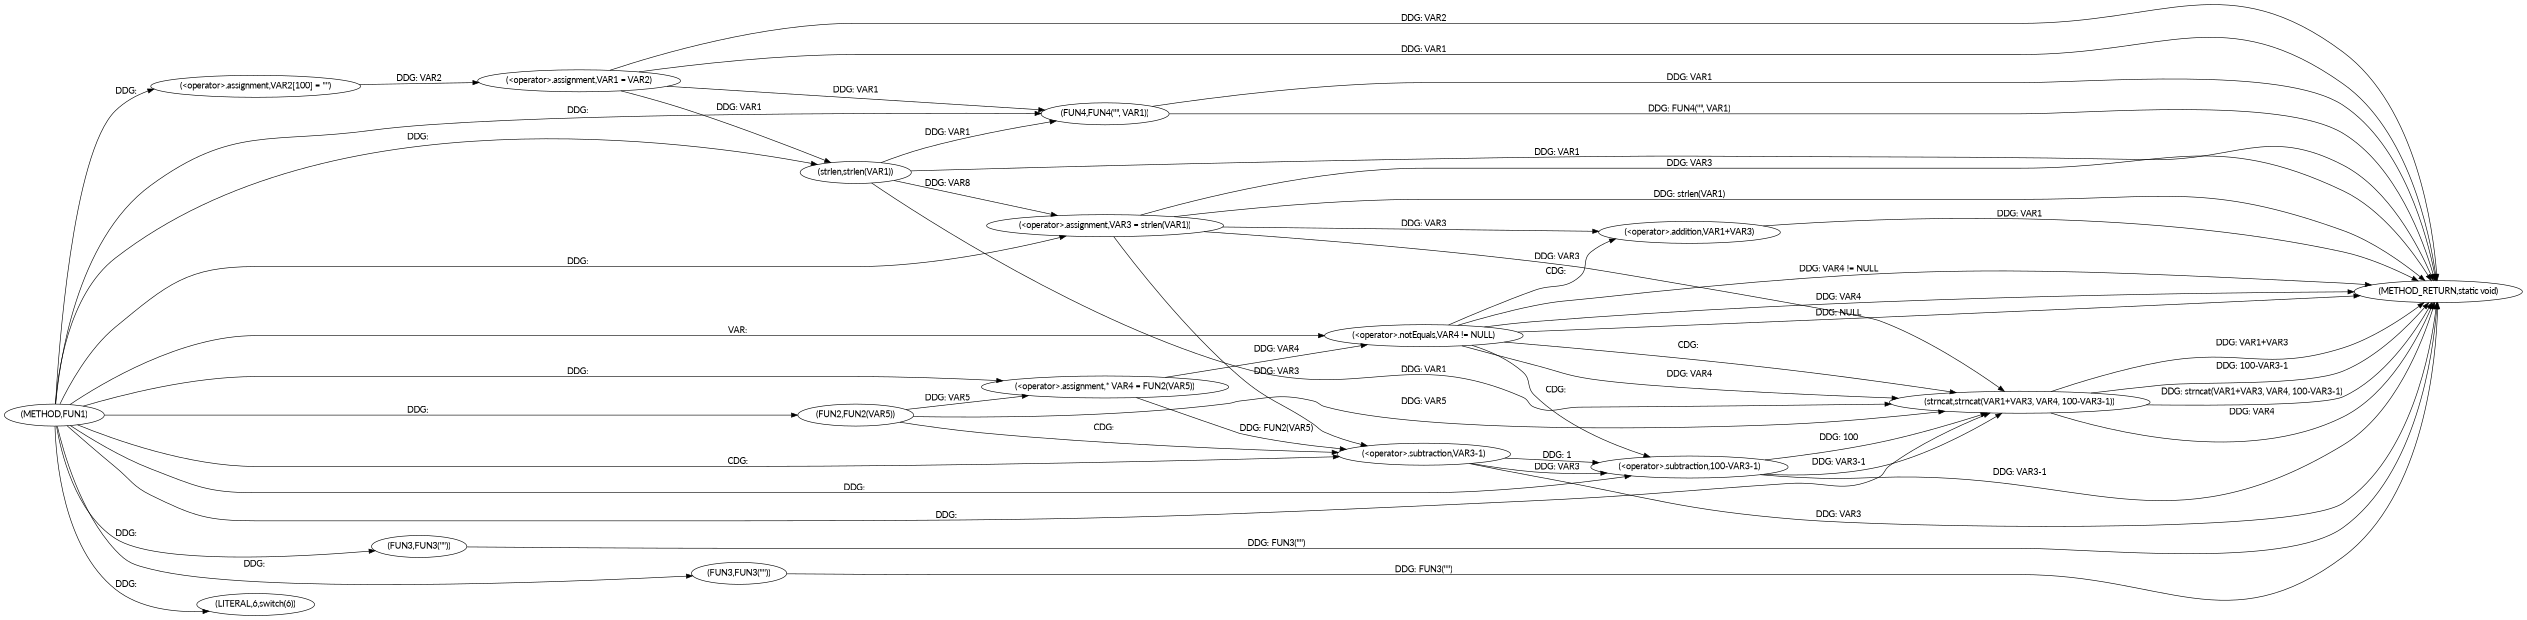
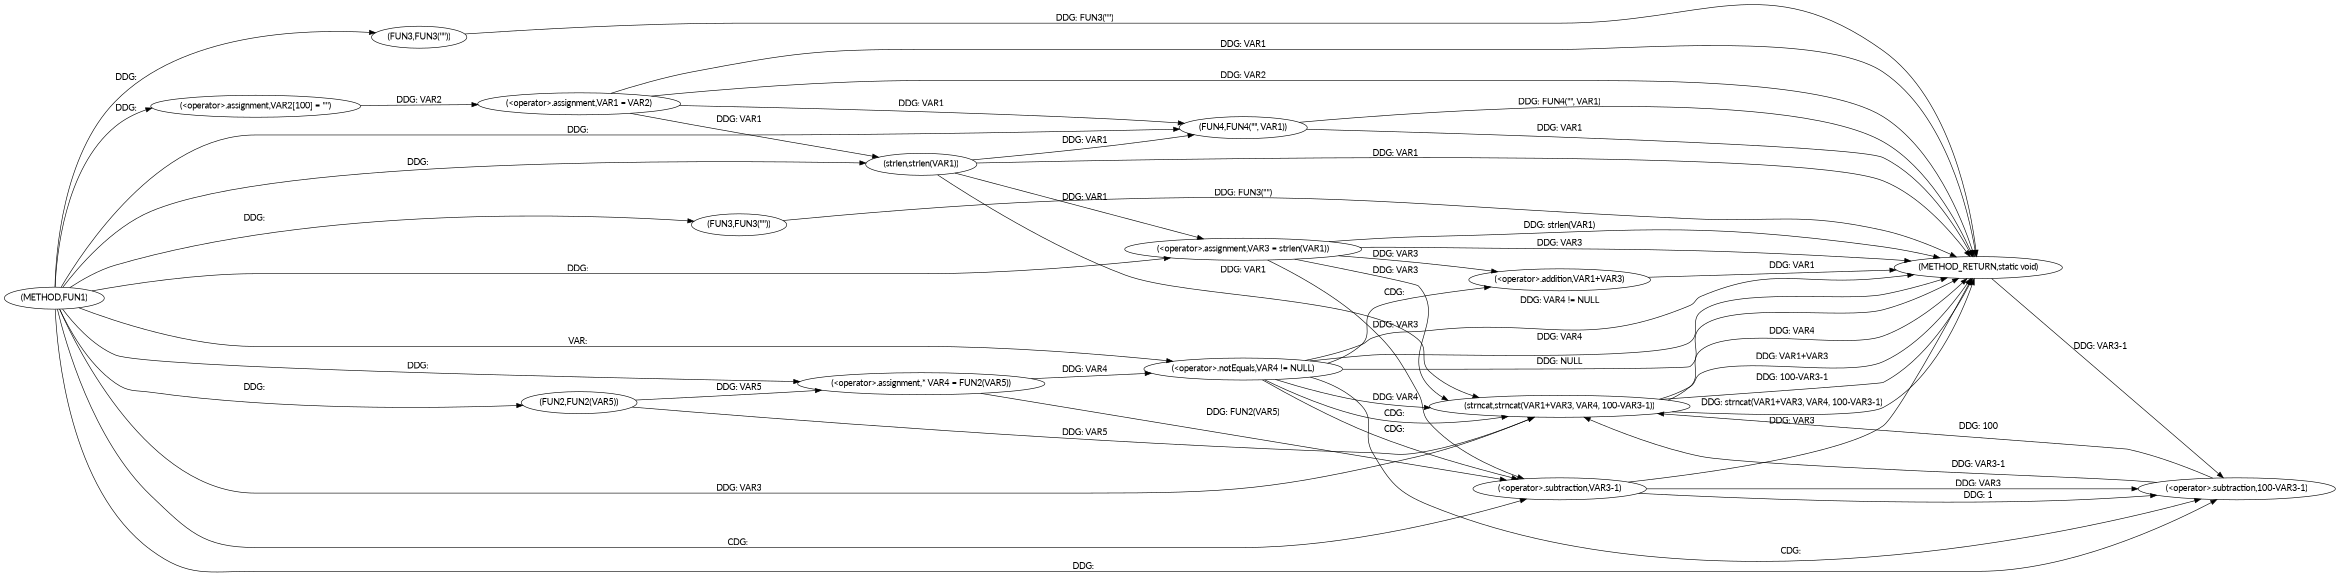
  digraph {
    fontname=Lato
    rankdir=LR
    node [fontname=Lato]
    edge [fontname=Lato]
    n1 [label="(METHOD,FUN1)"]
    n2 [label="(<operator>.assignment,VAR2[100] = \"\")"]
-   n3 [label="(LITERAL,6,switch(6))"]
    n4 [label="(<operator>.assignment,VAR3 = strlen(VAR1))"]
    n5 [label="(strlen,strlen(VAR1))"]
    n6 [label="(<operator>.assignment,* VAR4 = FUN2(VAR5))"]
    n7 [label="(FUN2,FUN2(VAR5))"]
    n8 [label="(<operator>.notEquals,VAR4 != NULL)"]
    n9 [label="(strncat,strncat(VAR1+VAR3, VAR4, 100-VAR3-1))"]
    n10 [label="(<operator>.subtraction,100-VAR3-1)"]
    n11 [label="(<operator>.subtraction,VAR3-1)"]
    n12 [label="(FUN3,FUN3(\"\"))"]
    n13 [label="(FUN3,FUN3(\"\"))"]
    n14 [label="(FUN4,FUN4(\"\", VAR1))"]
    n15 [label="(<operator>.assignment,VAR1 = VAR2)"]
    n16 [label="(METHOD_RETURN,static void)"]
    n17 [label="(<operator>.addition,VAR1+VAR3)"]
    n1 -> n2 [label="DDG: "]
-   n1 -> n3 [label="DDG: "]
    n1 -> n4 [label="DDG: "]
    n1 -> n5 [label="DDG: "]
    n1 -> n6 [label="DDG: "]
    n1 -> n7 [label="DDG: "]
    n1 -> n8 [label="VAR: "]
-   n1 -> n9 [label="DDG: "]
+   n1 -> n9 [label="DDG: VAR3"]
    n1 -> n10 [label="DDG: "]
    n1 -> n11 [label="CDG: "]
    n1 -> n12 [label="DDG: "]
    n1 -> n13 [label="DDG: "]
    n1 -> n14 [label="DDG: "]
    n2 -> n15 [label="DDG: VAR2"]
    n4 -> n9 [label="DDG: VAR3"]
    n4 -> n11 [label="DDG: VAR3"]
    n4 -> n16 [label="DDG: VAR3"]
    n4 -> n16 [label="DDG: strlen(VAR1)"]
    n4 -> n17 [label="DDG: VAR3"]
-   n5 -> n4 [label="DDG: VAR8"]
+   n5 -> n4 [label="DDG: VAR1"]
    n5 -> n9 [label="DDG: VAR1"]
    n5 -> n14 [label="DDG: VAR1"]
    n5 -> n16 [label="DDG: VAR1"]
    n6 -> n8 [label="DDG: VAR4"]
    n6 -> n11 [label="DDG: FUN2(VAR5)"]
    n7 -> n6 [label="DDG: VAR5"]
    n7 -> n9 [label="DDG: VAR5"]
    n8 -> n9 [label="DDG: VAR4"]
    n8 -> n9 [label="CDG: "]
    n8 -> n10 [label="CDG: "]
-   n7 -> n11 [label="CDG: "]
+   n8 -> n11 [label="CDG: "]
    n8 -> n16 [label="DDG: VAR4 != NULL"]
    n8 -> n16 [label="DDG: VAR4"]
    n8 -> n16 [label="DDG: NULL"]
    n8 -> n17 [label="CDG: "]
    n9 -> n16 [label="DDG: 100-VAR3-1"]
    n9 -> n16 [label="DDG: strncat(VAR1+VAR3, VAR4, 100-VAR3-1)"]
    n9 -> n16 [label="DDG: VAR4"]
    n9 -> n16 [label="DDG: VAR1+VAR3"]
    n10 -> n9 [label="DDG: 100"]
    n10 -> n9 [label="DDG: VAR3-1"]
-   n10 -> n16 [label="DDG: VAR3-1"]
+   n16 -> n10 [label="DDG: VAR3-1"]
    n11 -> n10 [label="DDG: VAR3"]
    n11 -> n10 [label="DDG: 1"]
    n11 -> n16 [label="DDG: VAR3"]
    n12 -> n16 [label="DDG: FUN3(\"\")"]
    n13 -> n16 [label="DDG: FUN3(\"\")"]
    n14 -> n16 [label="DDG: VAR1"]
    n14 -> n16 [label="DDG: FUN4(\"\", VAR1)"]
    n15 -> n5 [label="DDG: VAR1"]
    n15 -> n14 [label="DDG: VAR1"]
    n15 -> n16 [label="DDG: VAR1"]
    n15 -> n16 [label="DDG: VAR2"]
    n17 -> n16 [label="DDG: VAR1"]
  }
